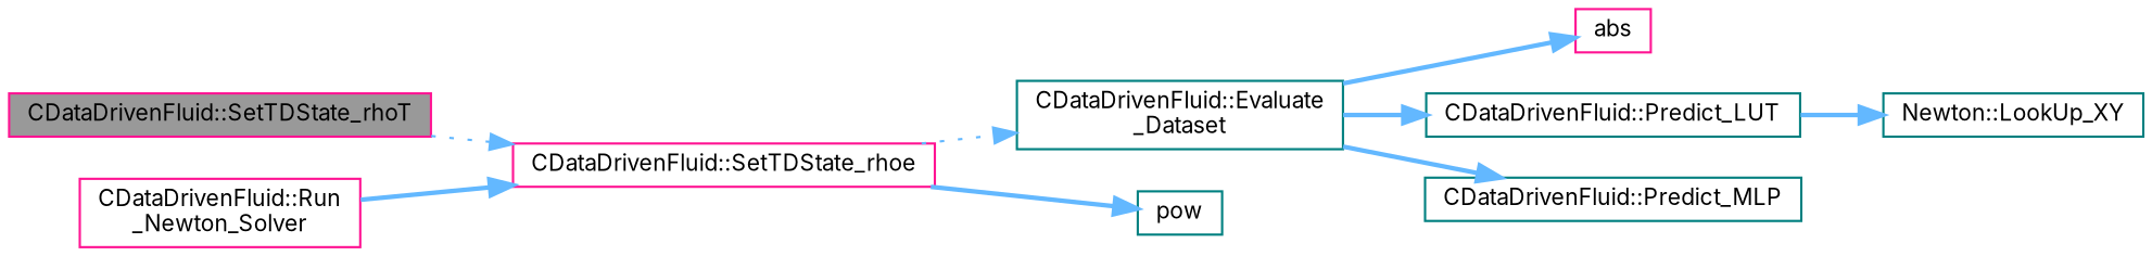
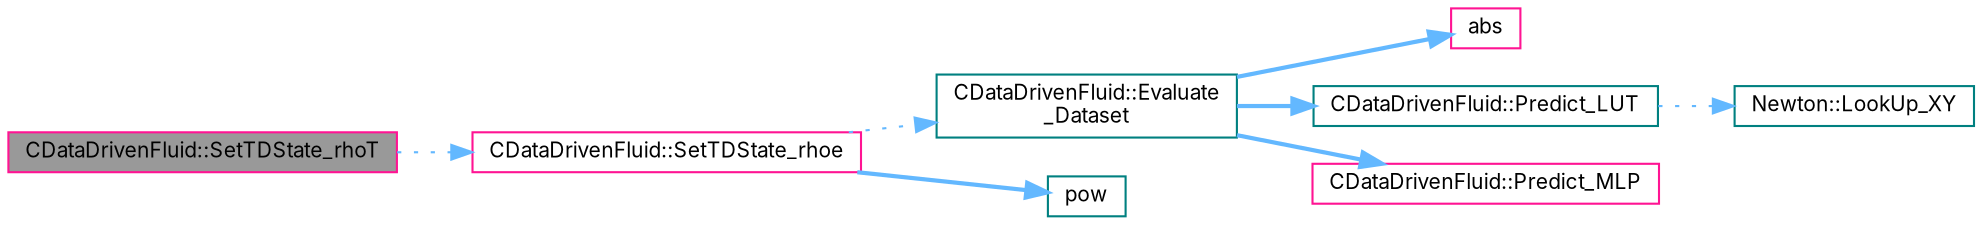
  digraph {
    fontname=Inter
    rankdir=LR
    node [color=teal fillcolor=white fontname=Inter fontsize=10 shape=box style=filled]
    edge [color=steelblue1 fontname=Inter fontsize=10 labelfontname=Helvetica labelfontsize=10 style=bold]
    n1 [color=deeppink fillcolor=grey60 fontcolor=black height=0.2 label="CDataDrivenFluid::SetTDState_rhoT" width=0.4]
    n2 [color=deeppink height=0.2 label="CDataDrivenFluid::SetTDState_rhoe" width=0.4]
-   n3 [color=deeppink height=0.2 label="CDataDrivenFluid::Run\l_Newton_Solver" width=0.4]
    n4 [color=deeppink height=0.2 label=abs width=0.4]
    n5 [height=0.2 label="CDataDrivenFluid::Evaluate\l_Dataset" width=0.4]
    n6 [height=0.2 label=pow width=0.4]
    n7 [height=0.2 label="CDataDrivenFluid::Predict_LUT" width=0.4]
-   n8 [height=0.2 label="CDataDrivenFluid::Predict_MLP" width=0.4]
+   n8 [color=deeppink height=0.2 label="CDataDrivenFluid::Predict_MLP" width=0.4]
    n9 [height=0.2 label="Newton::LookUp_XY" width=0.4]
    n1 -> n2 [style=dotted]
    n2 -> n5 [style=dotted]
    n2 -> n6
-   n3 -> n2
    n5 -> n4
    n5 -> n7
    n5 -> n8
-   n7 -> n9
+   n7 -> n9 [style=dotted]
  }
